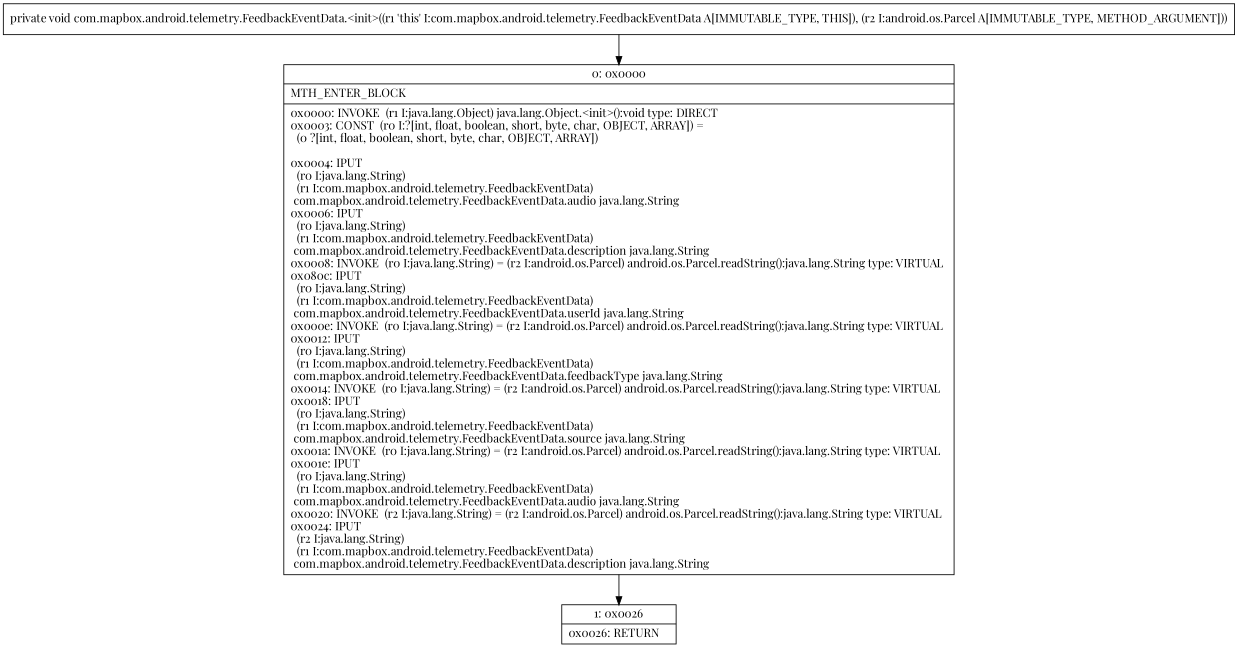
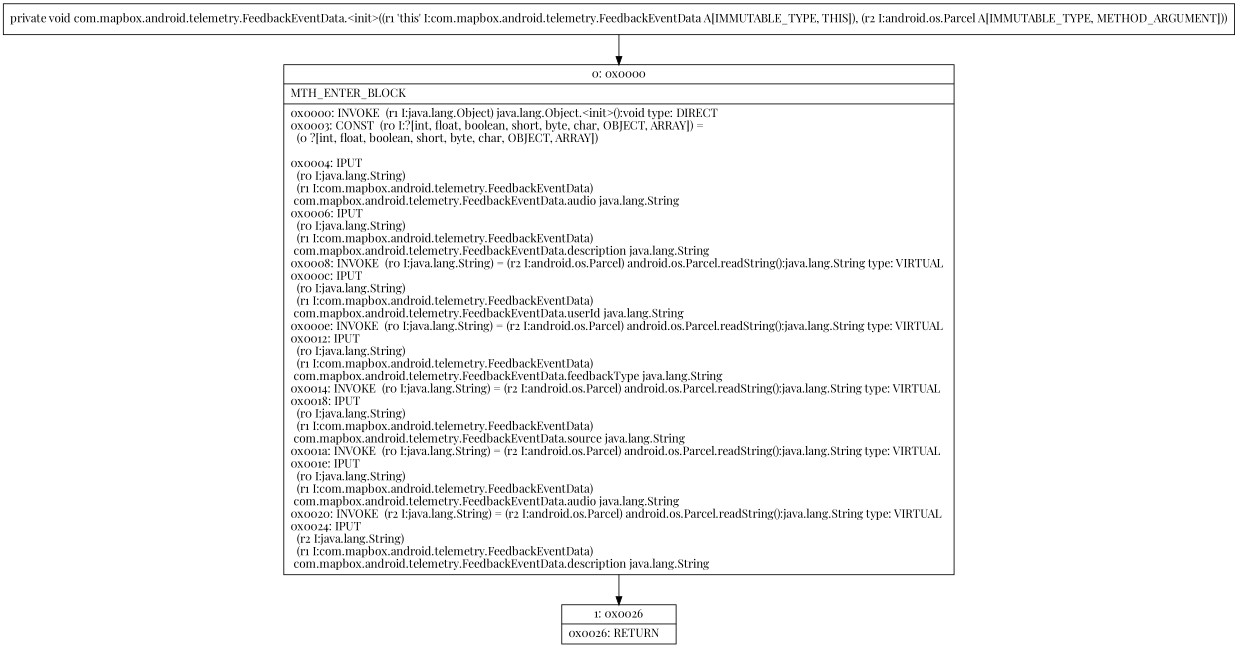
  digraph {
    fontname="Playfair Display"
    node [shape=record fontname="Playfair Display"]
    edge [fontname="Playfair Display"]
-   n1 [label="{0\:\ 0x0000|MTH_ENTER_BLOCK\l|0x0000: INVOKE  (r1 I:java.lang.Object) java.lang.Object.\<init\>():void type: DIRECT \l0x0003: CONST  (r0 I:?[int, float, boolean, short, byte, char, OBJECT, ARRAY]) = \l  (0 ?[int, float, boolean, short, byte, char, OBJECT, ARRAY])\l \l0x0004: IPUT  \l  (r0 I:java.lang.String)\l  (r1 I:com.mapbox.android.telemetry.FeedbackEventData)\l com.mapbox.android.telemetry.FeedbackEventData.audio java.lang.String \l0x0006: IPUT  \l  (r0 I:java.lang.String)\l  (r1 I:com.mapbox.android.telemetry.FeedbackEventData)\l com.mapbox.android.telemetry.FeedbackEventData.description java.lang.String \l0x0008: INVOKE  (r0 I:java.lang.String) = (r2 I:android.os.Parcel) android.os.Parcel.readString():java.lang.String type: VIRTUAL \l0x080c: IPUT  \l  (r0 I:java.lang.String)\l  (r1 I:com.mapbox.android.telemetry.FeedbackEventData)\l com.mapbox.android.telemetry.FeedbackEventData.userId java.lang.String \l0x000e: INVOKE  (r0 I:java.lang.String) = (r2 I:android.os.Parcel) android.os.Parcel.readString():java.lang.String type: VIRTUAL \l0x0012: IPUT  \l  (r0 I:java.lang.String)\l  (r1 I:com.mapbox.android.telemetry.FeedbackEventData)\l com.mapbox.android.telemetry.FeedbackEventData.feedbackType java.lang.String \l0x0014: INVOKE  (r0 I:java.lang.String) = (r2 I:android.os.Parcel) android.os.Parcel.readString():java.lang.String type: VIRTUAL \l0x0018: IPUT  \l  (r0 I:java.lang.String)\l  (r1 I:com.mapbox.android.telemetry.FeedbackEventData)\l com.mapbox.android.telemetry.FeedbackEventData.source java.lang.String \l0x001a: INVOKE  (r0 I:java.lang.String) = (r2 I:android.os.Parcel) android.os.Parcel.readString():java.lang.String type: VIRTUAL \l0x001e: IPUT  \l  (r0 I:java.lang.String)\l  (r1 I:com.mapbox.android.telemetry.FeedbackEventData)\l com.mapbox.android.telemetry.FeedbackEventData.audio java.lang.String \l0x0020: INVOKE  (r2 I:java.lang.String) = (r2 I:android.os.Parcel) android.os.Parcel.readString():java.lang.String type: VIRTUAL \l0x0024: IPUT  \l  (r2 I:java.lang.String)\l  (r1 I:com.mapbox.android.telemetry.FeedbackEventData)\l com.mapbox.android.telemetry.FeedbackEventData.description java.lang.String \l}"]
+   n1 [label="{0\:\ 0x0000|MTH_ENTER_BLOCK\l|0x0000: INVOKE  (r1 I:java.lang.Object) java.lang.Object.\<init\>():void type: DIRECT \l0x0003: CONST  (r0 I:?[int, float, boolean, short, byte, char, OBJECT, ARRAY]) = \l  (0 ?[int, float, boolean, short, byte, char, OBJECT, ARRAY])\l \l0x0004: IPUT  \l  (r0 I:java.lang.String)\l  (r1 I:com.mapbox.android.telemetry.FeedbackEventData)\l com.mapbox.android.telemetry.FeedbackEventData.audio java.lang.String \l0x0006: IPUT  \l  (r0 I:java.lang.String)\l  (r1 I:com.mapbox.android.telemetry.FeedbackEventData)\l com.mapbox.android.telemetry.FeedbackEventData.description java.lang.String \l0x0008: INVOKE  (r0 I:java.lang.String) = (r2 I:android.os.Parcel) android.os.Parcel.readString():java.lang.String type: VIRTUAL \l0x000c: IPUT  \l  (r0 I:java.lang.String)\l  (r1 I:com.mapbox.android.telemetry.FeedbackEventData)\l com.mapbox.android.telemetry.FeedbackEventData.userId java.lang.String \l0x000e: INVOKE  (r0 I:java.lang.String) = (r2 I:android.os.Parcel) android.os.Parcel.readString():java.lang.String type: VIRTUAL \l0x0012: IPUT  \l  (r0 I:java.lang.String)\l  (r1 I:com.mapbox.android.telemetry.FeedbackEventData)\l com.mapbox.android.telemetry.FeedbackEventData.feedbackType java.lang.String \l0x0014: INVOKE  (r0 I:java.lang.String) = (r2 I:android.os.Parcel) android.os.Parcel.readString():java.lang.String type: VIRTUAL \l0x0018: IPUT  \l  (r0 I:java.lang.String)\l  (r1 I:com.mapbox.android.telemetry.FeedbackEventData)\l com.mapbox.android.telemetry.FeedbackEventData.source java.lang.String \l0x001a: INVOKE  (r0 I:java.lang.String) = (r2 I:android.os.Parcel) android.os.Parcel.readString():java.lang.String type: VIRTUAL \l0x001e: IPUT  \l  (r0 I:java.lang.String)\l  (r1 I:com.mapbox.android.telemetry.FeedbackEventData)\l com.mapbox.android.telemetry.FeedbackEventData.audio java.lang.String \l0x0020: INVOKE  (r2 I:java.lang.String) = (r2 I:android.os.Parcel) android.os.Parcel.readString():java.lang.String type: VIRTUAL \l0x0024: IPUT  \l  (r2 I:java.lang.String)\l  (r1 I:com.mapbox.android.telemetry.FeedbackEventData)\l com.mapbox.android.telemetry.FeedbackEventData.description java.lang.String \l}"]
    n2 [label="{1\:\ 0x0026|0x0026: RETURN   \l}"]
    n3 [label="{private void com.mapbox.android.telemetry.FeedbackEventData.\<init\>((r1 'this' I:com.mapbox.android.telemetry.FeedbackEventData A[IMMUTABLE_TYPE, THIS]), (r2 I:android.os.Parcel A[IMMUTABLE_TYPE, METHOD_ARGUMENT])) }"]
    n1 -> n2
    n3 -> n1
  }
